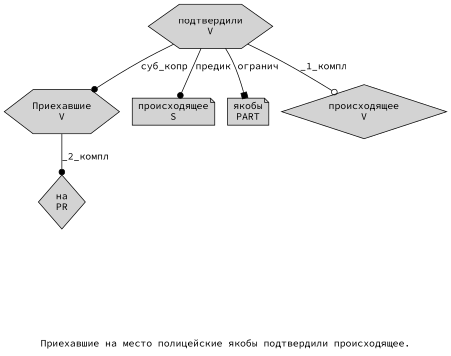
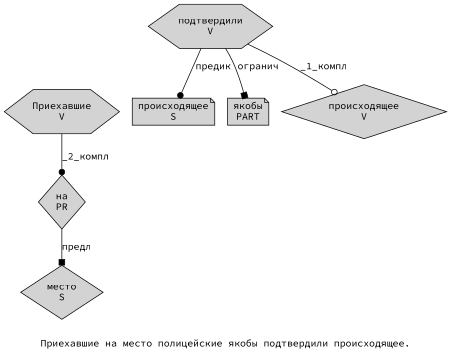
  digraph {
    fontname="Source Code Pro"
    label="Приехавшие на место полицейские якобы подтвердили происходящее."
    node [fillcolor=lightgray fontname="Source Code Pro" penwidth=1 shape=diamond style=filled]
    edge [arrowhead=dot fontname="Source Code Pro"]
    n1 [label="Приехавшие\nV" shape=hexagon]
    n2 [label="на\nPR"]
+   n3 [label="место\nS"]
    n4 [label="происходящее\nS" shape=note]
    n5 [label="якобы\nPART" shape=note]
    n6 [label="подтвердили\nV" shape=hexagon]
    n7 [label="происходящее\nV"]
    n1 -> n2 [label="_2_компл"]
-   n6 -> n1 [label="суб_копр"]
+   n2 -> n3 [arrowhead=box label="предл"]
    n6 -> n4 [label="предик"]
    n6 -> n5 [arrowhead=box label="огранич"]
    n6 -> n7 [arrowhead=odot label="_1_компл"]
  }
